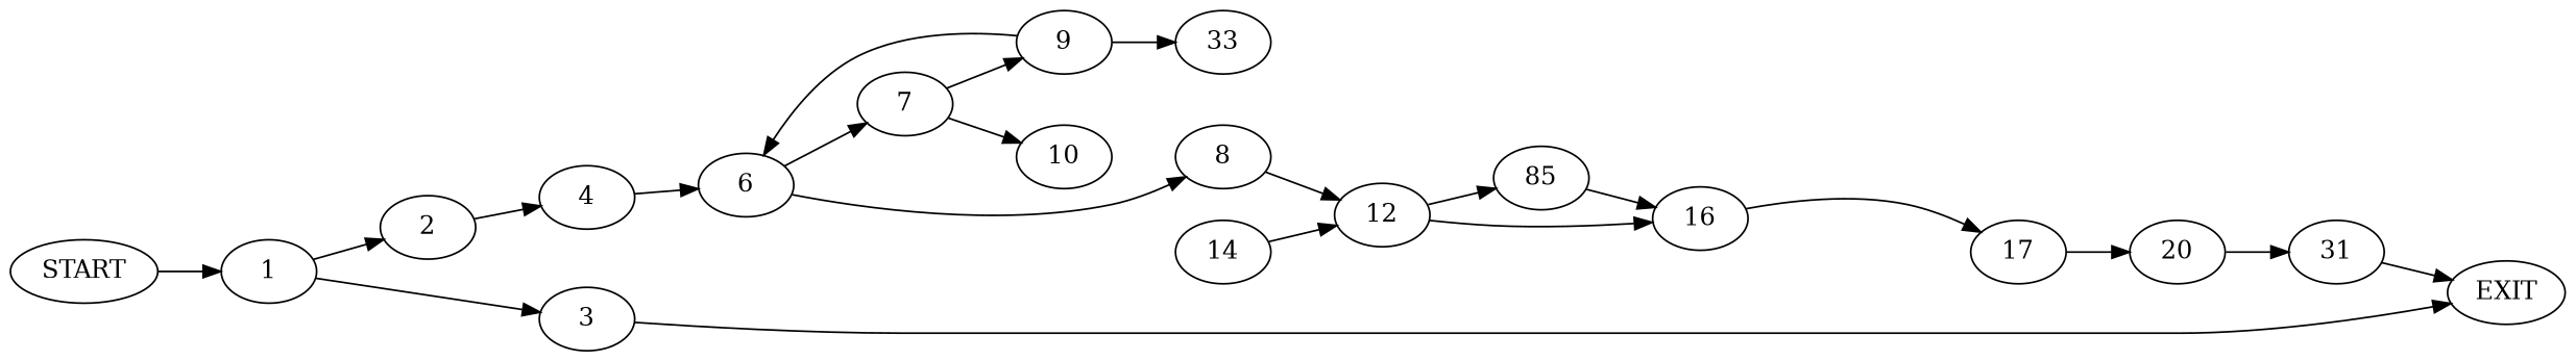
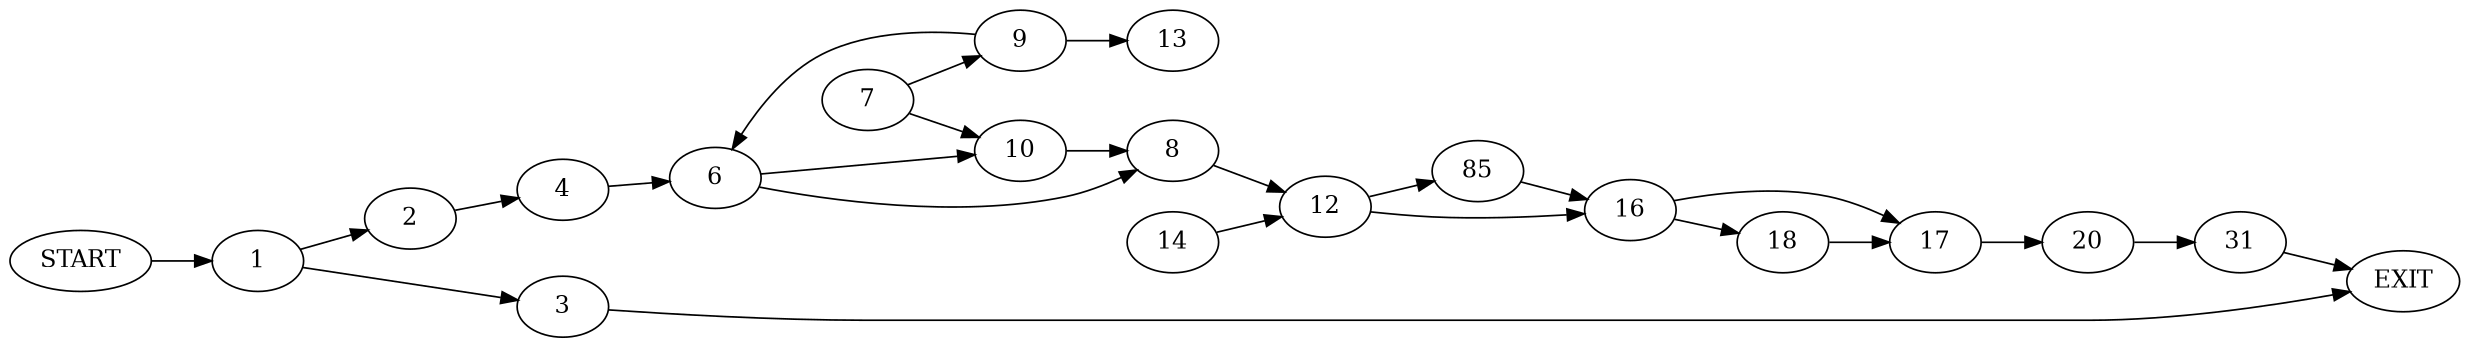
  digraph {
    rankdir=LR
    n1 [label=START]
    1
    2
    3
    n5 [label=EXIT]
    4
    6
    7
    8
    9
    10
    12
-   13 [label=33]
+   13
    n14 [label=85]
    16
    14
    17
+   18
    20
    n20 [label=31]
    n1 -> 1
    1 -> 2
    1 -> 3
    2 -> 4
    3 -> n5
    4 -> 6
-   6 -> 7
+   6 -> 10
    6 -> 8
    7 -> 9
    7 -> 10
    8 -> 12
    9 -> 6
    9 -> 13
+   10 -> 8
    12 -> n14
    12 -> 16
    n14 -> 16
    16 -> 17
+   16 -> 18
    14 -> 12
    17 -> 20
+   18 -> 17
    20 -> n20
    n20 -> n5
  }
